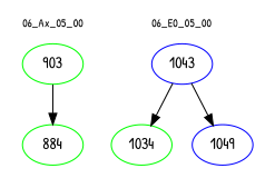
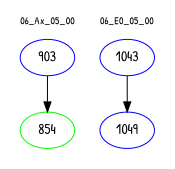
  digraph {
    fontname="Patrick Hand"
    node [color=blue fontname="Patrick Hand"]
    edge [color=black fontname="Patrick Hand"]
-   n1 [color=green label=903]
-   n2 [color=green label=884]
+   n1 [label=903]
+   n2 [color=green label=854]
    n3 [label=1043]
-   n4 [color=green label=1034]
    n5 [label=1049]
    subgraph cluster_1 {
      color=white
      fontsize=10
      label="06_Ax_05_00"
      n1
      n2
    }
    subgraph cluster_2 {
      color=white
      fontsize=10
      label="06_E0_05_00"
      n3
-     n4
      n5
    }
    n1 -> n2
-   n3 -> n4
    n3 -> n5
  }
